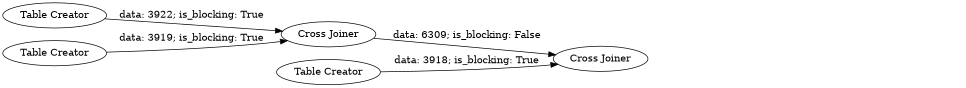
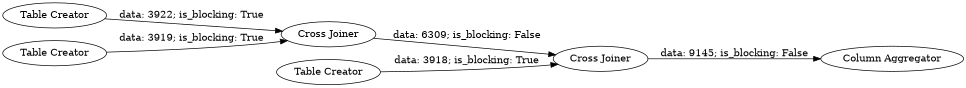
  digraph {
    rankdir=LR
+   n1 [label="Column Aggregator"]
    n2 [label="Table Creator"]
    n3 [label="Cross Joiner"]
    n4 [label="Cross Joiner"]
    n5 [label="Table Creator"]
    n6 [label="Table Creator"]
    n2 -> n3 [label="data: 3922; is_blocking: True"]
    n3 -> n4 [label="data: 6309; is_blocking: False"]
+   n4 -> n1 [label="data: 9145; is_blocking: False"]
    n5 -> n3 [label="data: 3919; is_blocking: True"]
    n6 -> n4 [label="data: 3918; is_blocking: True"]
  }
